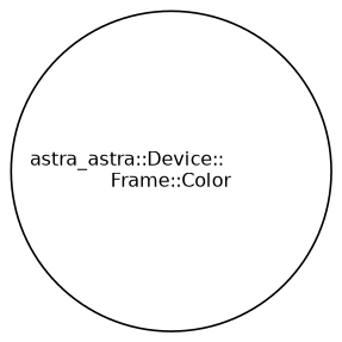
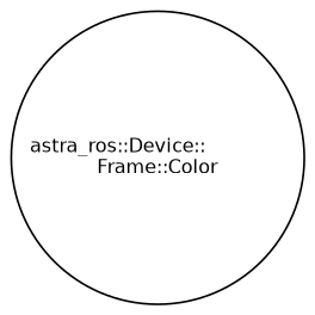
  digraph {
    rankdir=TB
-   n1 [color=black fillcolor=white fontname=Helvetica fontsize=10 height=0.2 label="astra_astra::Device::\lFrame::Color" shape=circle style=filled width=0.4]
+   n1 [color=black fillcolor=white fontname=Helvetica fontsize=10 height=0.2 label="astra_ros::Device::\lFrame::Color" shape=circle style=filled width=0.4]
  }
